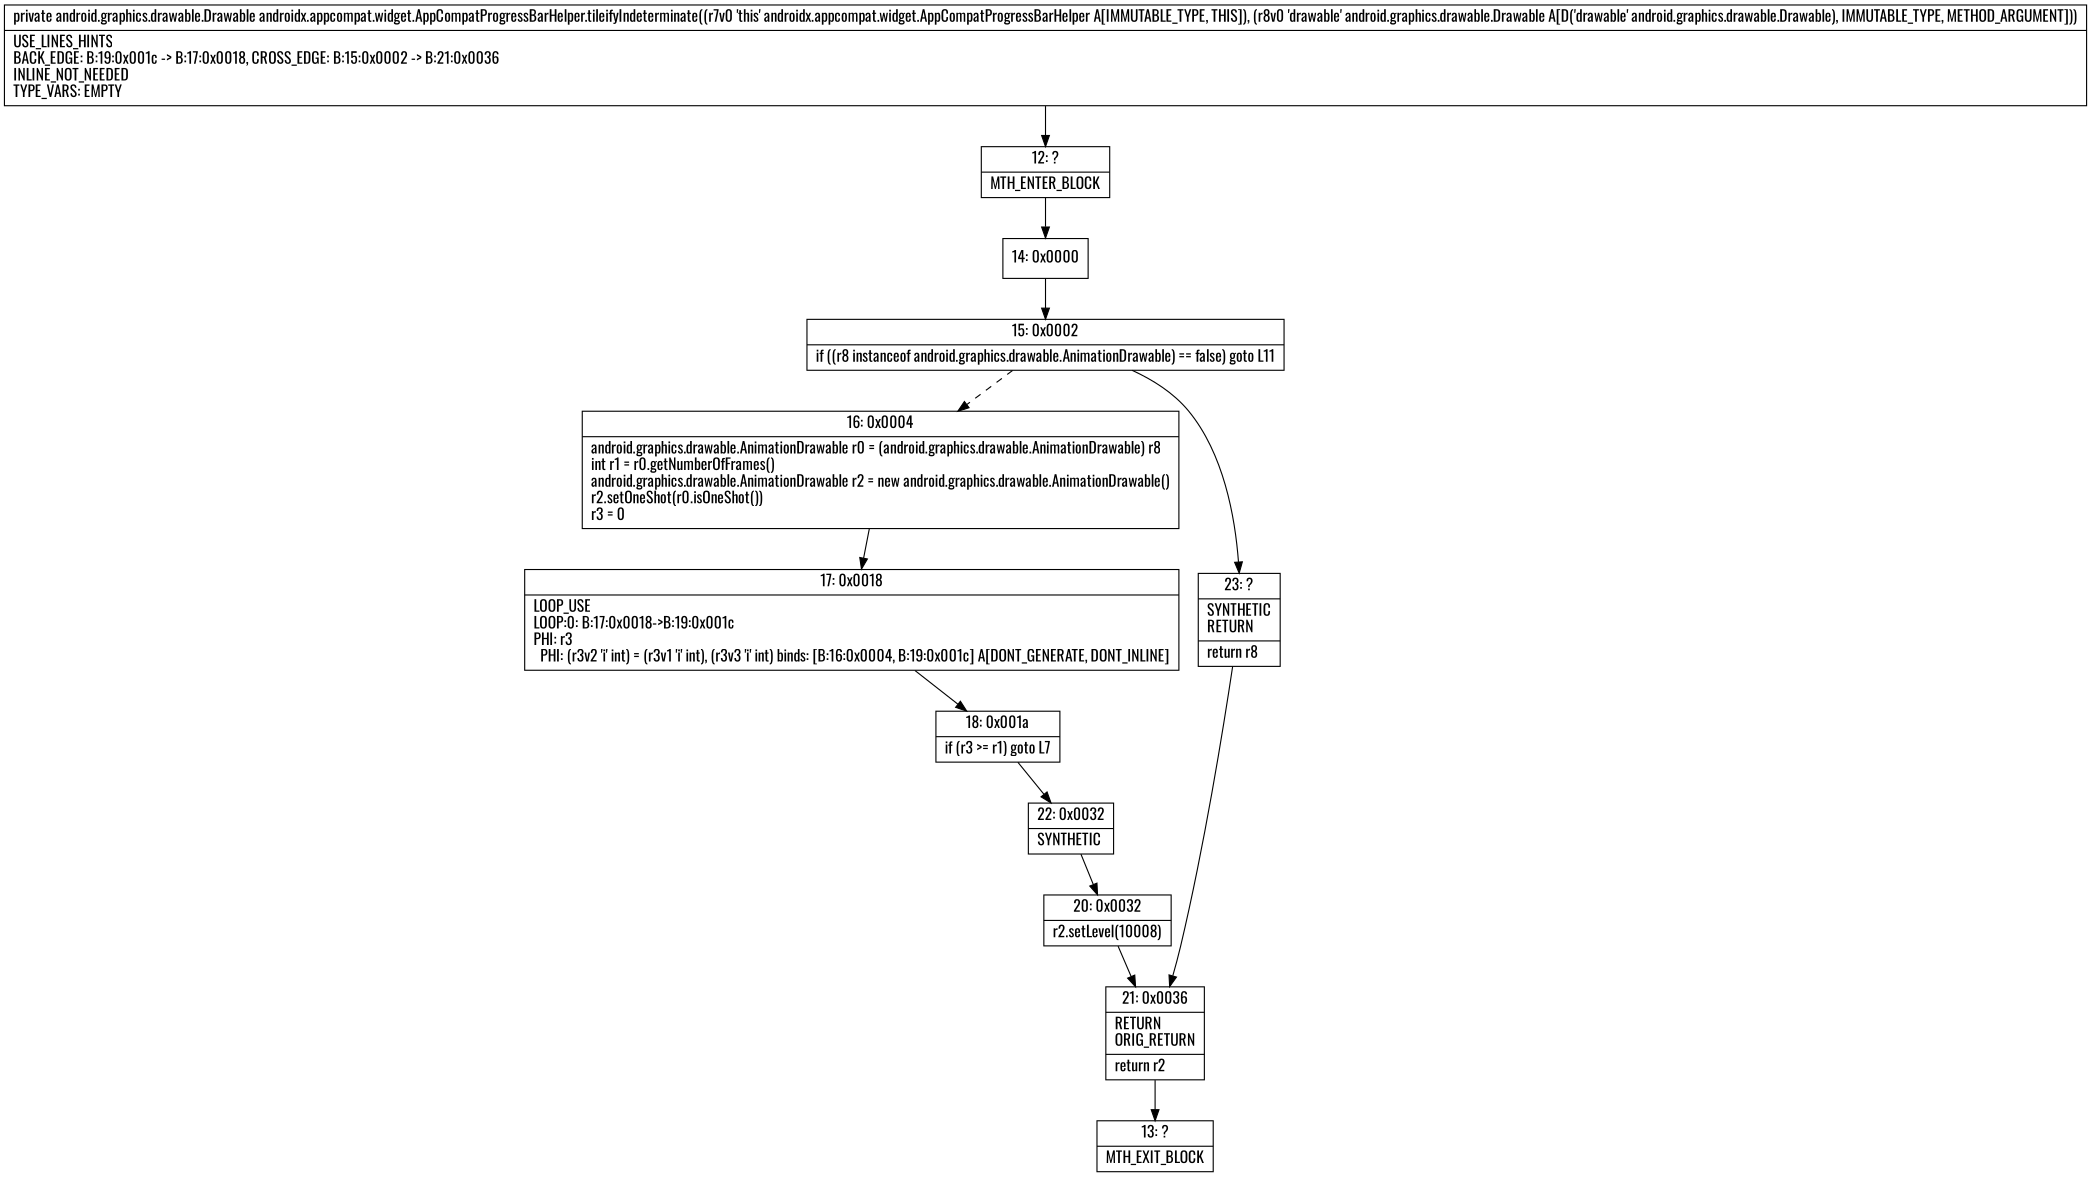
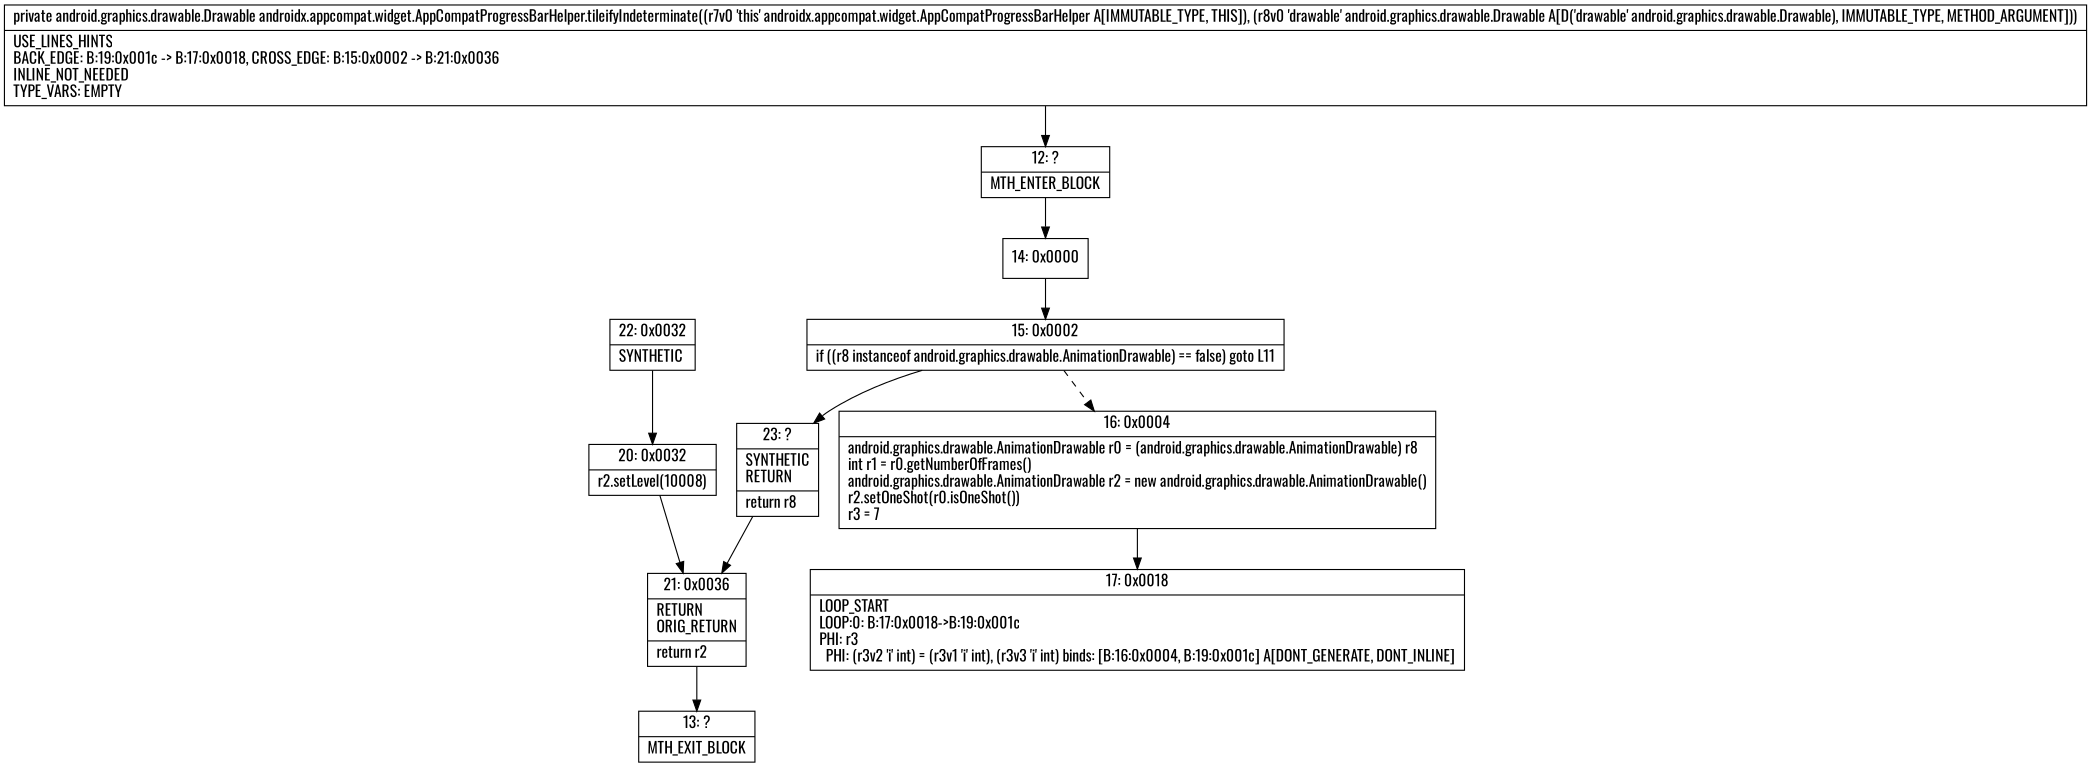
  digraph {
    fontname=Oswald
    node [fontname=Oswald shape=record]
    edge [fontname=Oswald]
    n1 [label="{12\:\ ?|MTH_ENTER_BLOCK\l}"]
    n2 [label="{14\:\ 0x0000}"]
    n3 [label="{15\:\ 0x0002|if ((r8 instanceof android.graphics.drawable.AnimationDrawable) == false) goto L11\l}"]
-   n4 [label="{16\:\ 0x0004|android.graphics.drawable.AnimationDrawable r0 = (android.graphics.drawable.AnimationDrawable) r8\lint r1 = r0.getNumberOfFrames()\landroid.graphics.drawable.AnimationDrawable r2 = new android.graphics.drawable.AnimationDrawable()\lr2.setOneShot(r0.isOneShot())\lr3 = 0\l}"]
+   n4 [label="{16\:\ 0x0004|android.graphics.drawable.AnimationDrawable r0 = (android.graphics.drawable.AnimationDrawable) r8\lint r1 = r0.getNumberOfFrames()\landroid.graphics.drawable.AnimationDrawable r2 = new android.graphics.drawable.AnimationDrawable()\lr2.setOneShot(r0.isOneShot())\lr3 = 7\l}"]
    n5 [label="{23\:\ ?|SYNTHETIC\lRETURN\l|return r8\l}"]
-   n6 [label="{17\:\ 0x0018|LOOP_USE\lLOOP:0: B:17:0x0018\-\>B:19:0x001c\lPHI: r3 \l  PHI: (r3v2 'i' int) = (r3v1 'i' int), (r3v3 'i' int) binds: [B:16:0x0004, B:19:0x001c] A[DONT_GENERATE, DONT_INLINE]\l}"]
+   n6 [label="{17\:\ 0x0018|LOOP_START\lLOOP:0: B:17:0x0018\-\>B:19:0x001c\lPHI: r3 \l  PHI: (r3v2 'i' int) = (r3v1 'i' int), (r3v3 'i' int) binds: [B:16:0x0004, B:19:0x001c] A[DONT_GENERATE, DONT_INLINE]\l}"]
    n7 [label="{21\:\ 0x0036|RETURN\lORIG_RETURN\l|return r2\l}"]
-   n8 [label="{18\:\ 0x001a|if (r3 \>= r1) goto L7\l}"]
    n9 [label="{22\:\ 0x0032|SYNTHETIC\l}"]
    n10 [label="{20\:\ 0x0032|r2.setLevel(10008)\l}"]
    n11 [label="{13\:\ ?|MTH_EXIT_BLOCK\l}"]
    n12 [label="{private android.graphics.drawable.Drawable androidx.appcompat.widget.AppCompatProgressBarHelper.tileifyIndeterminate((r7v0 'this' androidx.appcompat.widget.AppCompatProgressBarHelper A[IMMUTABLE_TYPE, THIS]), (r8v0 'drawable' android.graphics.drawable.Drawable A[D('drawable' android.graphics.drawable.Drawable), IMMUTABLE_TYPE, METHOD_ARGUMENT]))  | USE_LINES_HINTS\lBACK_EDGE: B:19:0x001c \-\> B:17:0x0018, CROSS_EDGE: B:15:0x0002 \-\> B:21:0x0036\lINLINE_NOT_NEEDED\lTYPE_VARS: EMPTY\l}"]
    n1 -> n2
    n2 -> n3
    n3 -> n4 [style=dashed]
    n3 -> n5
    n4 -> n6
    n5 -> n7
-   n6 -> n8
    n7 -> n11
-   n8 -> n9
    n9 -> n10
    n10 -> n7
    n12 -> n1
  }
